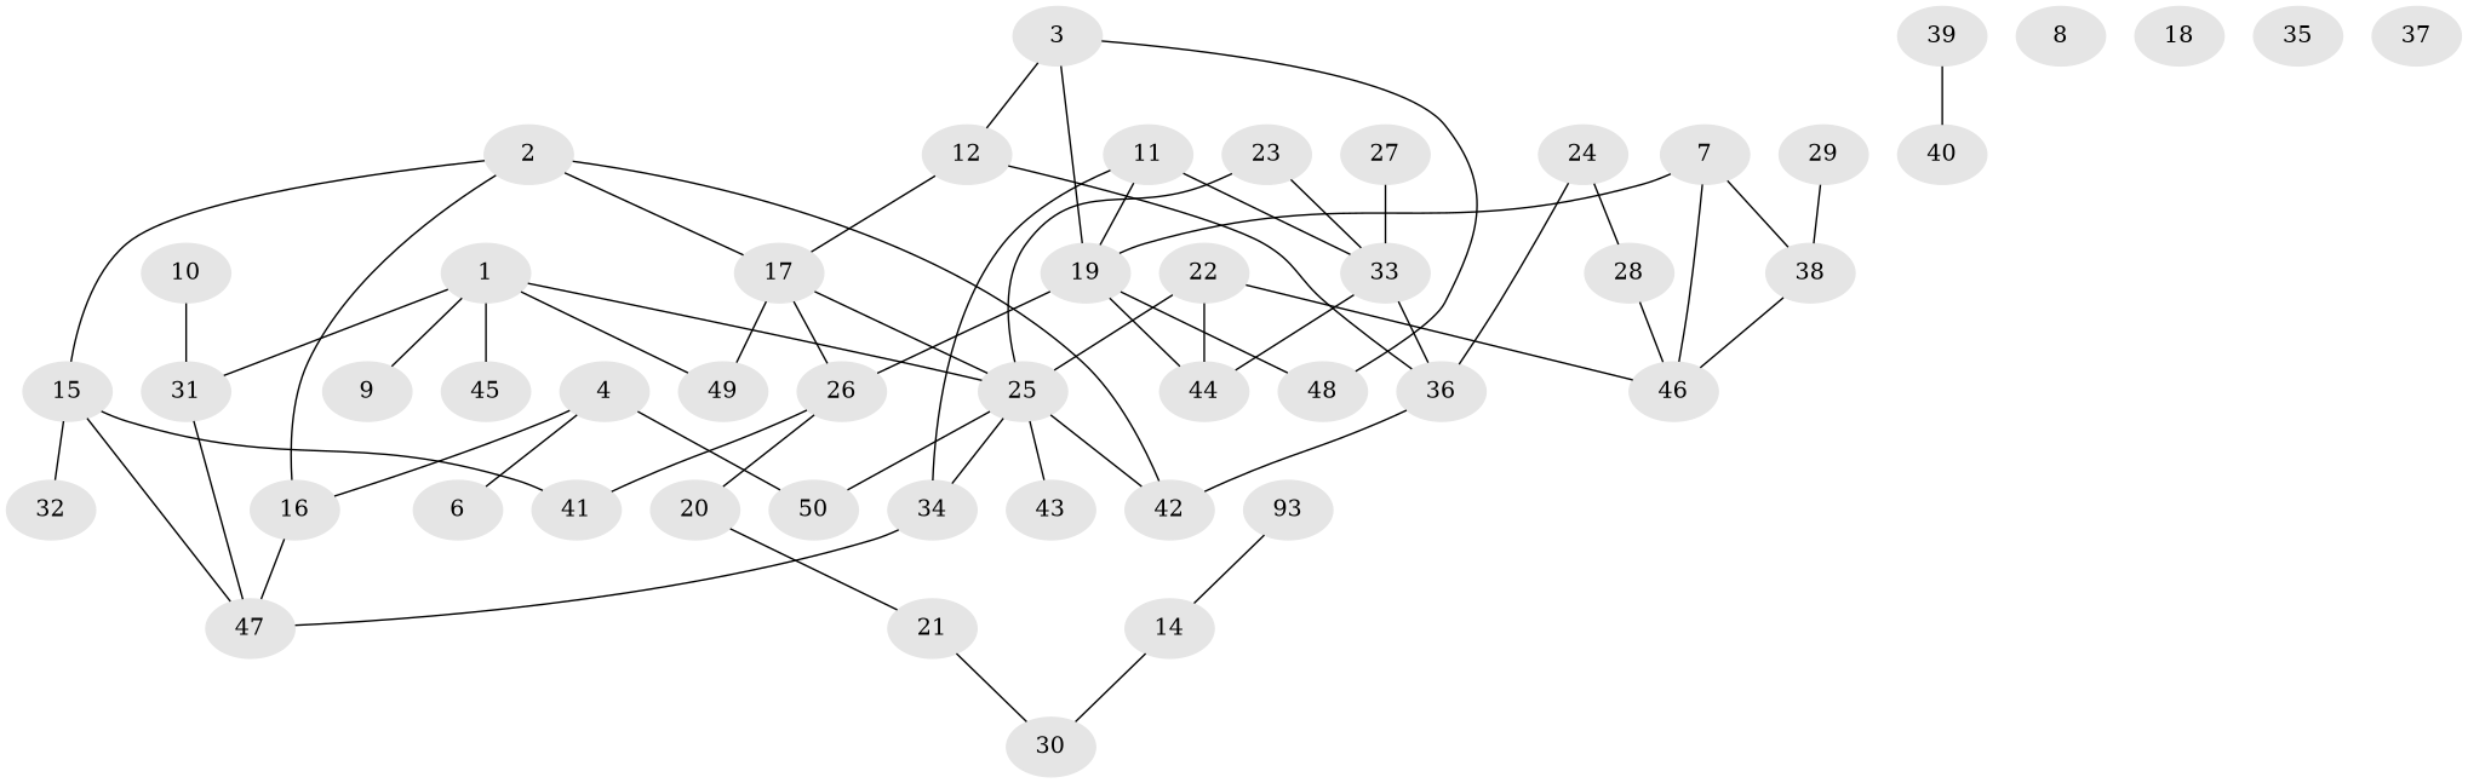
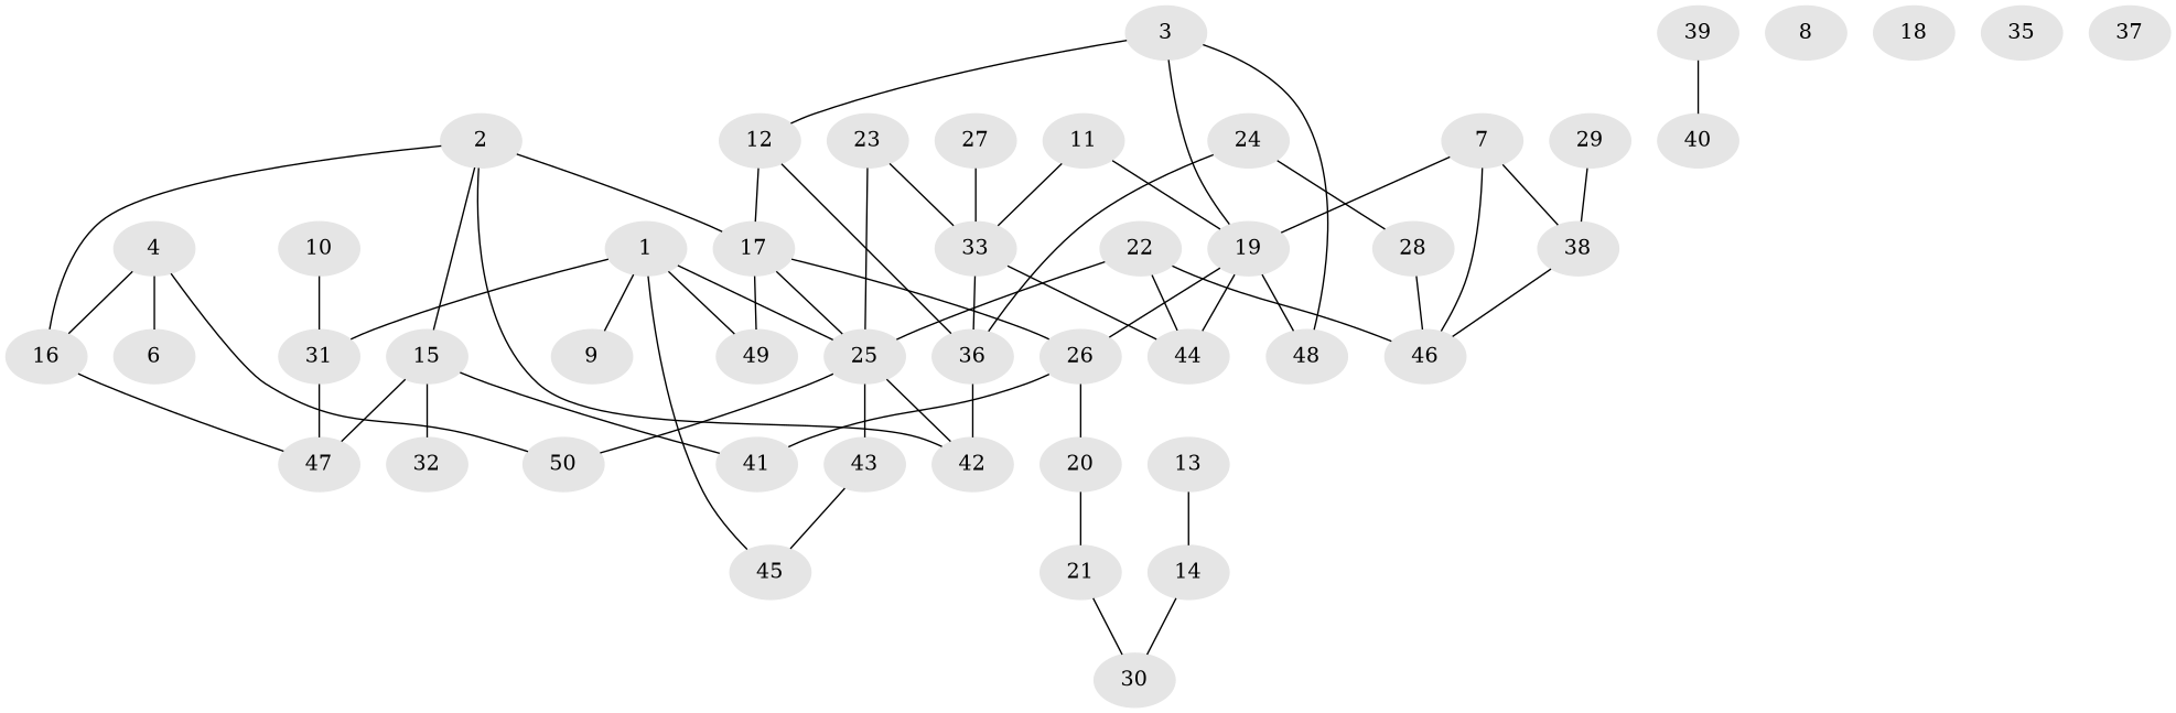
  graph {
    fontname="DejaVu Serif"
    node [color=gray90 fontname="DejaVu Serif" style=filled]
    edge [fontname="DejaVu Serif"]
    1
    9
    25
    31
    45
    49
    42
    50
    43
-   34
    47
    2
    15
    16
    17
    41
    32
    26
    33
    36
    44
    3
    12
    19
    48
    4
    6
    39
    40
    7
    38
    46
    8
    10
    11
-   13 [label=93]
+   13
    14
    30
    20
    21
    18
    22
    23
    24
    28
    27
    29
    35
    37
    1 -- 9
    1 -- 25
    1 -- 31
    1 -- 45
    1 -- 49
    25 -- 42
    25 -- 50
    25 -- 43
-   25 -- 34
    31 -- 47
-   34 -- 47
+   43 -- 45
    2 -- 42
    2 -- 15
    2 -- 16
    2 -- 17
    15 -- 47
    15 -- 41
    15 -- 32
    16 -- 47
    17 -- 25
    17 -- 49
    17 -- 26
    26 -- 41
    26 -- 20
    33 -- 36
    33 -- 44
    36 -- 42
    3 -- 12
    3 -- 19
    3 -- 48
    12 -- 17
    12 -- 36
    19 -- 26
    19 -- 44
    19 -- 48
    4 -- 50
    4 -- 16
    4 -- 6
    39 -- 40
    7 -- 19
    7 -- 38
    7 -- 46
    38 -- 46
    10 -- 31
-   11 -- 34
    11 -- 33
    11 -- 19
    13 -- 14
    14 -- 30
    20 -- 21
    21 -- 30
    22 -- 25
    22 -- 44
    22 -- 46
    23 -- 25
    23 -- 33
    24 -- 36
    24 -- 28
    28 -- 46
    27 -- 33
    29 -- 38
  }
